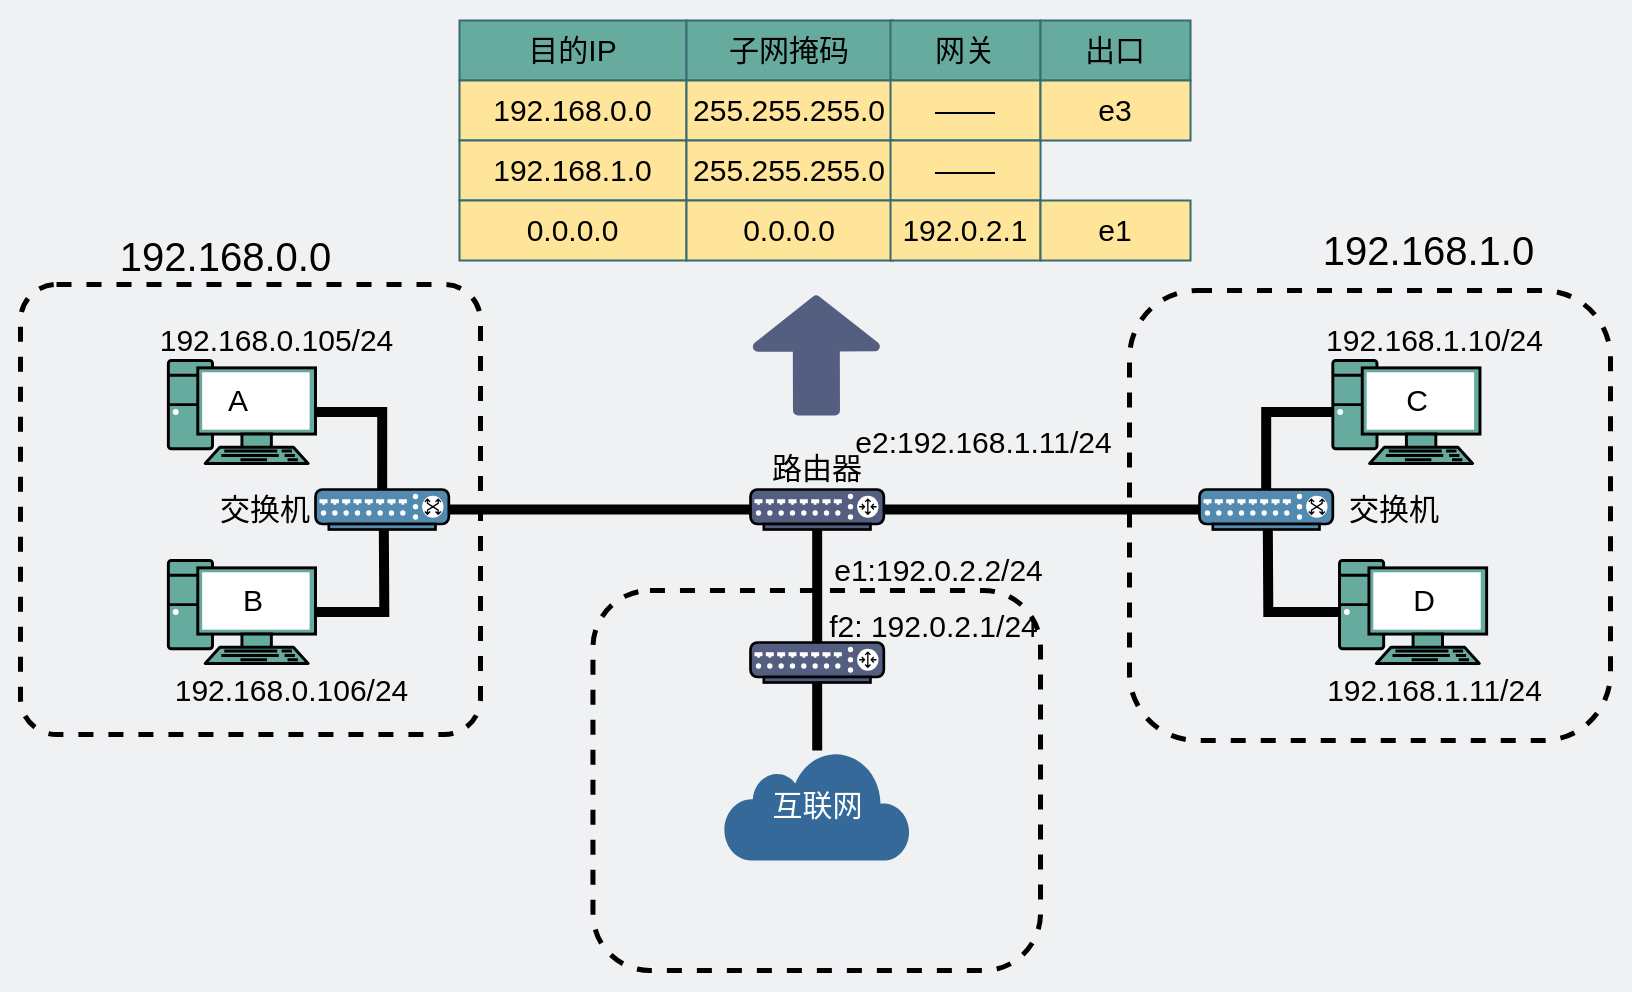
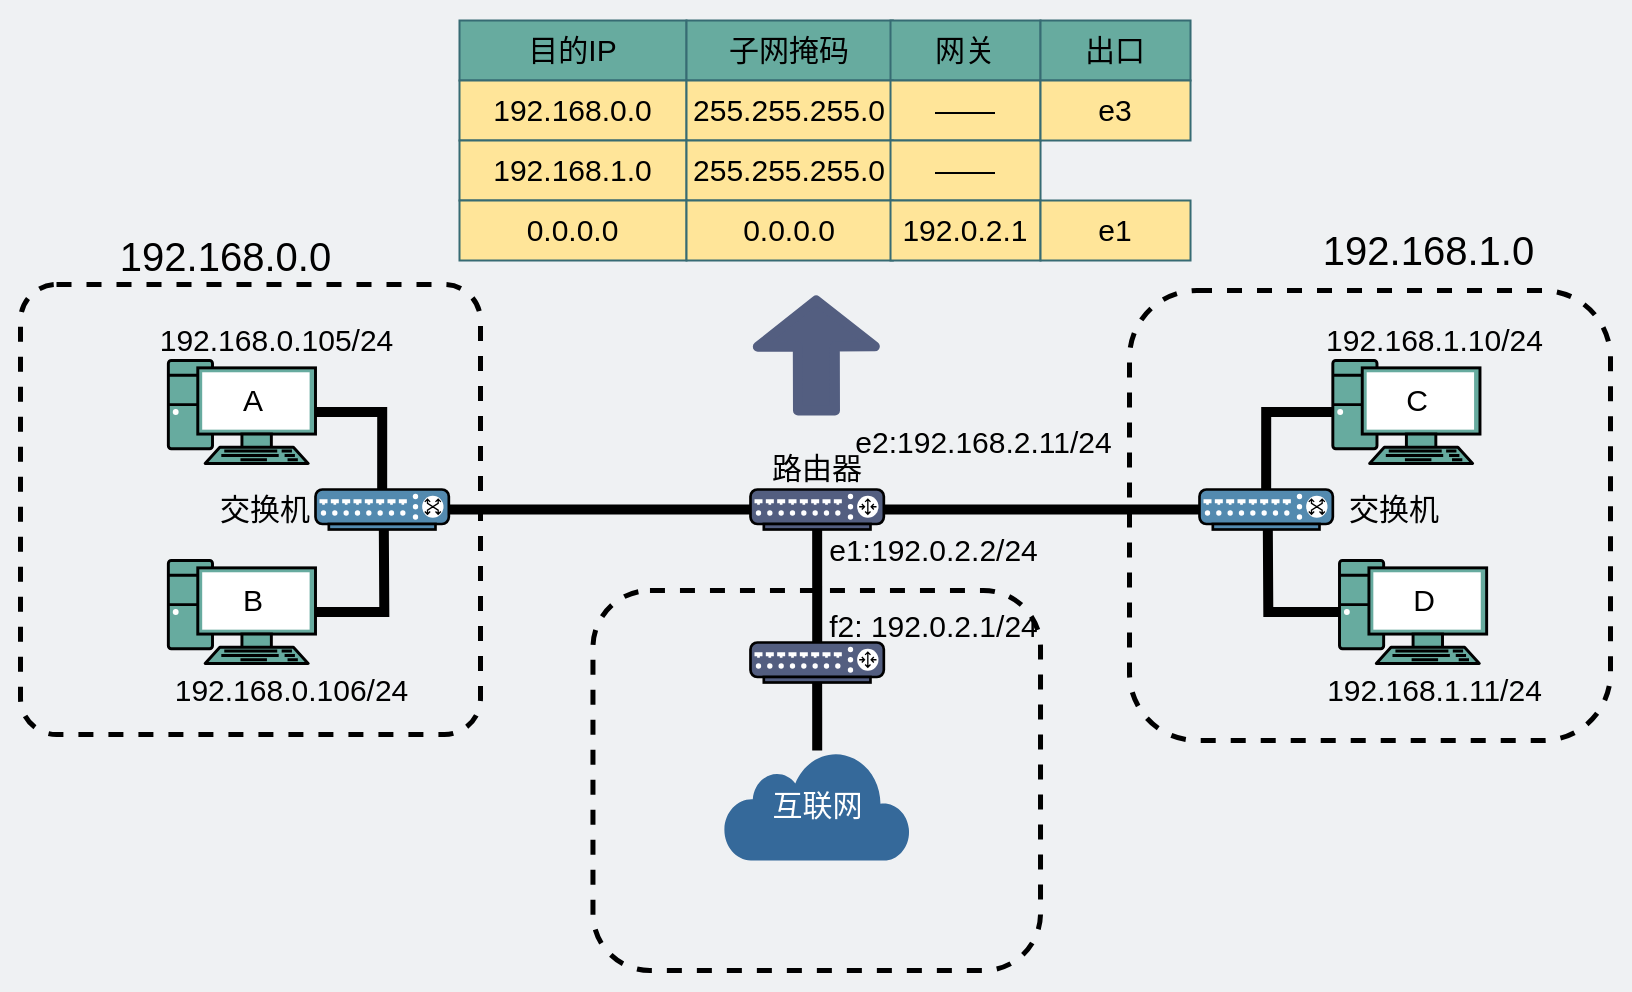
  <mxCell id="0" />
  <mxCell id="1" parent="0" />
  <mxCell id="2" value="" style="rounded=1;whiteSpace=wrap;html=1;strokeColor=#000000;fillColor=none;dashed=1;strokeWidth=5;arcSize=8;" parent="1" vertex="1"><mxGeometry x="20" y="284" width="460" height="450" as="geometry" /></mxCell>
  <mxCell id="3" value="" style="rounded=1;whiteSpace=wrap;html=1;fillColor=none;dashed=1;strokeWidth=5;" parent="1" vertex="1"><mxGeometry x="592.46" y="590" width="447.56" height="380" as="geometry" /></mxCell>
  <mxCell id="4" value="" style="rounded=1;whiteSpace=wrap;html=1;fillColor=none;dashed=1;strokeWidth=5;" parent="1" vertex="1"><mxGeometry x="1129" y="290" width="481" height="450" as="geometry" /></mxCell>
  <mxCell id="5" style="edgeStyle=orthogonalEdgeStyle;rounded=0;orthogonalLoop=1;jettySize=auto;html=1;exitX=1;exitY=0.5;exitDx=0;exitDy=0;exitPerimeter=0;strokeWidth=10;endArrow=none;endFill=0;entryX=0.5;entryY=0;entryDx=0;entryDy=0;entryPerimeter=0;fontSize=30;" parent="1" source="6" target="28" edge="1"><mxGeometry relative="1" as="geometry"><mxPoint x="324.83" y="491.95" as="targetPoint" /></mxGeometry></mxCell>
  <mxCell id="6" value="" style="fontColor=#0066CC;verticalAlign=top;verticalLabelPosition=bottom;labelPosition=center;align=center;html=1;outlineConnect=0;gradientColor=none;gradientDirection=north;strokeWidth=2;shape=mxgraph.networks.pc;fillColor=#67AB9F;fontSize=30;" parent="1" vertex="1"><mxGeometry x="167.85" y="360" width="147.15" height="103" as="geometry" /></mxCell>
- <mxCell id="7" value="&lt;font style=&quot;font-size: 30px;&quot;&gt;A&lt;/font&gt;" style="text;html=1;strokeColor=none;fillColor=none;align=center;verticalAlign=middle;whiteSpace=wrap;rounded=0;fontSize=30;" parent="1" vertex="1"><mxGeometry x="217.85" y="390" width="40" height="20" as="geometry" /></mxCell>
+ <mxCell id="7" value="&lt;font style=&quot;font-size: 30px;&quot;&gt;A&lt;/font&gt;" style="text;html=1;strokeColor=none;fillColor=none;align=center;verticalAlign=middle;whiteSpace=wrap;rounded=0;fontSize=30;" parent="1" vertex="1"><mxGeometry x="232.85" width="40" height="20" as="geometry" y="390" /></mxCell>
  <mxCell id="8" style="edgeStyle=orthogonalEdgeStyle;rounded=0;orthogonalLoop=1;jettySize=auto;html=1;exitX=1;exitY=0.5;exitDx=0;exitDy=0;exitPerimeter=0;endArrow=none;endFill=0;strokeWidth=10;fontSize=30;" parent="1" source="9" edge="1"><mxGeometry relative="1" as="geometry"><mxPoint x="383.33" y="529" as="targetPoint" /></mxGeometry></mxCell>
  <mxCell id="9" value="" style="fontColor=#0066CC;verticalAlign=top;verticalLabelPosition=bottom;labelPosition=center;align=center;html=1;outlineConnect=0;gradientColor=none;gradientDirection=north;strokeWidth=2;shape=mxgraph.networks.pc;fillColor=#67AB9F;fontSize=30;" parent="1" vertex="1"><mxGeometry x="167.85" y="560" width="147.15" height="103" as="geometry" /></mxCell>
  <mxCell id="10" value="&lt;span style=&quot;font-size: 30px;&quot;&gt;B&lt;br style=&quot;font-size: 30px;&quot;&gt;&lt;/span&gt;" style="text;html=1;strokeColor=none;fillColor=none;align=center;verticalAlign=middle;whiteSpace=wrap;rounded=0;fontSize=30;" parent="1" vertex="1"><mxGeometry x="232.85" y="590" width="40" height="20" as="geometry" /></mxCell>
  <mxCell id="11" value="&lt;span style=&quot;font-size: 30px&quot;&gt;交换机&lt;/span&gt;" style="text;html=1;strokeColor=none;fillColor=none;align=center;verticalAlign=middle;whiteSpace=wrap;rounded=0;fontSize=30;" parent="1" vertex="1"><mxGeometry x="215" y="493.5" width="100" height="31" as="geometry" /></mxCell>
  <mxCell id="12" value="目的IP" style="rounded=0;whiteSpace=wrap;html=1;strokeColor=#376B73;strokeWidth=2;fontSize=30;fillColor=#67AB9F;" parent="1" vertex="1"><mxGeometry x="459" y="20" width="227" height="60" as="geometry" /></mxCell>
  <mxCell id="13" value="子网掩码" style="rounded=0;whiteSpace=wrap;html=1;strokeColor=#376B73;strokeWidth=2;fontSize=30;fillColor=#67AB9F;" parent="1" vertex="1"><mxGeometry x="686" y="20" width="206.35" height="60" as="geometry" /></mxCell>
  <mxCell id="14" value="网关" style="rounded=0;whiteSpace=wrap;html=1;strokeColor=#376B73;strokeWidth=2;fontSize=30;fillColor=#67AB9F;" parent="1" vertex="1"><mxGeometry x="890.02" y="20" width="150" height="60" as="geometry" /></mxCell>
  <mxCell id="15" value="192.168.0.0" style="rounded=0;whiteSpace=wrap;html=1;strokeColor=#376B73;strokeWidth=2;fontSize=30;fillColor=#FFE599;" parent="1" vertex="1"><mxGeometry x="459" y="80" width="227" height="60" as="geometry" /></mxCell>
  <mxCell id="16" value="255.255.255.0" style="rounded=0;whiteSpace=wrap;html=1;strokeColor=#376B73;strokeWidth=2;fontSize=30;fillColor=#FFE599;" parent="1" vertex="1"><mxGeometry x="686" y="80" width="206.35" height="60" as="geometry" /></mxCell>
  <mxCell id="17" value="——" style="rounded=0;whiteSpace=wrap;html=1;strokeColor=#376B73;strokeWidth=2;fontSize=30;fillColor=#FFE599;" parent="1" vertex="1"><mxGeometry x="890.02" y="80" width="150" height="60" as="geometry" /></mxCell>
  <mxCell id="18" value="192.168.1.0" style="rounded=0;whiteSpace=wrap;html=1;strokeColor=#376B73;strokeWidth=2;fontSize=30;fillColor=#FFE599;" parent="1" vertex="1"><mxGeometry x="459" y="140" width="227" height="60" as="geometry" /></mxCell>
  <mxCell id="19" value="255.255.255.0" style="rounded=0;whiteSpace=wrap;html=1;strokeColor=#376B73;strokeWidth=2;fontSize=30;fillColor=#FFE599;" parent="1" vertex="1"><mxGeometry x="686" y="140" width="206.35" height="60" as="geometry" /></mxCell>
  <mxCell id="20" value="——" style="rounded=0;whiteSpace=wrap;html=1;strokeColor=#376B73;strokeWidth=2;fontSize=30;fillColor=#FFE599;" parent="1" vertex="1"><mxGeometry x="890.02" y="140" width="150" height="60" as="geometry" /></mxCell>
  <mxCell id="21" value="0.0.0.0" style="rounded=0;whiteSpace=wrap;html=1;strokeColor=#376B73;strokeWidth=2;fontSize=30;fillColor=#FFE599;" parent="1" vertex="1"><mxGeometry x="459" y="200" width="227" height="60" as="geometry" /></mxCell>
  <mxCell id="22" value="0.0.0.0" style="rounded=0;whiteSpace=wrap;html=1;strokeColor=#376B73;strokeWidth=2;fontSize=30;fillColor=#FFE599;" parent="1" vertex="1"><mxGeometry x="686" y="200" width="206.35" height="60" as="geometry" /></mxCell>
  <mxCell id="23" value="192.0.2.1" style="rounded=0;whiteSpace=wrap;html=1;strokeColor=#376B73;strokeWidth=2;fontSize=30;fillColor=#FFE599;" parent="1" vertex="1"><mxGeometry x="890.02" y="200" width="150" height="60" as="geometry" /></mxCell>
  <mxCell id="24" style="edgeStyle=orthogonalEdgeStyle;rounded=0;orthogonalLoop=1;jettySize=auto;html=1;exitX=1;exitY=0.5;exitDx=0;exitDy=0;exitPerimeter=0;endArrow=none;endFill=0;strokeWidth=10;" parent="1" source="26" target="37" edge="1"><mxGeometry relative="1" as="geometry"><mxPoint x="1030" y="509" as="sourcePoint" /></mxGeometry></mxCell>
  <mxCell id="25" style="edgeStyle=orthogonalEdgeStyle;rounded=0;orthogonalLoop=1;jettySize=auto;html=1;exitX=0.5;exitY=1;exitDx=0;exitDy=0;exitPerimeter=0;endArrow=none;endFill=0;strokeWidth=10;fillColor=#5A6EAB;fontSize=30;" parent="1" source="26" target="45" edge="1"><mxGeometry relative="1" as="geometry" /></mxCell>
  <mxCell id="26" value="" style="fontColor=#0066CC;verticalAlign=top;verticalLabelPosition=bottom;labelPosition=center;align=center;html=1;outlineConnect=0;gradientColor=none;gradientDirection=north;strokeWidth=2;shape=mxgraph.networks.router;fillColor=#535E80;fontSize=30;" parent="1" vertex="1"><mxGeometry x="750" y="489" width="133.33" height="40" as="geometry" /></mxCell>
  <mxCell id="27" style="edgeStyle=orthogonalEdgeStyle;rounded=0;orthogonalLoop=1;jettySize=auto;html=1;exitX=1;exitY=0.5;exitDx=0;exitDy=0;exitPerimeter=0;endArrow=none;endFill=0;strokeWidth=10;" parent="1" source="28" target="26" edge="1"><mxGeometry relative="1" as="geometry" /></mxCell>
  <mxCell id="28" value="" style="fontColor=#0066CC;verticalAlign=top;verticalLabelPosition=bottom;labelPosition=center;align=center;html=1;outlineConnect=0;gradientColor=none;gradientDirection=north;strokeWidth=2;shape=mxgraph.networks.switch;fillColor=#538AAF;" parent="1" vertex="1"><mxGeometry x="315" y="489" width="133.33" height="40" as="geometry" /></mxCell>
  <mxCell id="29" value="&lt;span style=&quot;font-size: 30px&quot;&gt;路由器&lt;/span&gt;" style="text;html=1;strokeColor=none;fillColor=none;align=center;verticalAlign=middle;whiteSpace=wrap;rounded=0;fontSize=30;" parent="1" vertex="1"><mxGeometry x="766.66" y="452" width="100" height="31" as="geometry" /></mxCell>
  <mxCell id="30" style="edgeStyle=orthogonalEdgeStyle;rounded=0;orthogonalLoop=1;jettySize=auto;html=1;exitX=0;exitY=0.5;exitDx=0;exitDy=0;exitPerimeter=0;strokeWidth=10;endArrow=none;endFill=0;entryX=0.5;entryY=0;entryDx=0;entryDy=0;entryPerimeter=0;fontSize=30;" parent="1" source="31" target="37" edge="1"><mxGeometry relative="1" as="geometry"><mxPoint x="1208.83" y="491.95" as="targetPoint" /></mxGeometry></mxCell>
  <mxCell id="31" value="" style="fontColor=#0066CC;verticalAlign=top;verticalLabelPosition=bottom;labelPosition=center;align=center;html=1;outlineConnect=0;gradientColor=none;gradientDirection=north;strokeWidth=2;shape=mxgraph.networks.pc;fillColor=#67AB9F;fontSize=30;" parent="1" vertex="1"><mxGeometry x="1332.33" y="360" width="147.15" height="103" as="geometry" /></mxCell>
  <mxCell id="32" value="&lt;font style=&quot;font-size: 30px;&quot;&gt;C&lt;/font&gt;" style="text;html=1;strokeColor=none;fillColor=none;align=center;verticalAlign=middle;whiteSpace=wrap;rounded=0;fontSize=30;" parent="1" vertex="1"><mxGeometry x="1397.33" width="40" height="20" as="geometry" y="390" /></mxCell>
  <mxCell id="33" style="edgeStyle=orthogonalEdgeStyle;rounded=0;orthogonalLoop=1;jettySize=auto;html=1;exitX=0;exitY=0.5;exitDx=0;exitDy=0;exitPerimeter=0;endArrow=none;endFill=0;strokeWidth=10;fontSize=30;" parent="1" source="34" edge="1"><mxGeometry relative="1" as="geometry"><mxPoint x="1267.33" y="529" as="targetPoint" /></mxGeometry></mxCell>
  <mxCell id="34" value="" style="fontColor=#0066CC;verticalAlign=top;verticalLabelPosition=bottom;labelPosition=center;align=center;html=1;outlineConnect=0;gradientColor=none;gradientDirection=north;strokeWidth=2;shape=mxgraph.networks.pc;fillColor=#67AB9F;fontSize=30;" parent="1" vertex="1"><mxGeometry x="1339" y="560" width="147.15" height="103" as="geometry" /></mxCell>
  <mxCell id="35" value="&lt;span style=&quot;font-size: 30px;&quot;&gt;D&lt;br style=&quot;font-size: 30px;&quot;&gt;&lt;/span&gt;" style="text;html=1;strokeColor=none;fillColor=none;align=center;verticalAlign=middle;whiteSpace=wrap;rounded=0;fontSize=30;" parent="1" vertex="1"><mxGeometry x="1404" y="590" width="40" height="20" as="geometry" /></mxCell>
  <mxCell id="36" value="&lt;span style=&quot;font-size: 30px&quot;&gt;交换机&lt;/span&gt;" style="text;html=1;strokeColor=none;fillColor=none;align=center;verticalAlign=middle;whiteSpace=wrap;rounded=0;fontSize=30;" parent="1" vertex="1"><mxGeometry x="1344" y="493.5" width="100" height="31" as="geometry" /></mxCell>
  <mxCell id="37" value="" style="fontColor=#0066CC;verticalAlign=top;verticalLabelPosition=bottom;labelPosition=center;align=center;html=1;outlineConnect=0;gradientColor=none;gradientDirection=north;strokeWidth=2;shape=mxgraph.networks.switch;fillColor=#538AAF;" parent="1" vertex="1"><mxGeometry x="1199" y="489" width="133.33" height="40" as="geometry" /></mxCell>
- <mxCell id="38" value="&lt;font style=&quot;font-size: 30px;&quot;&gt;e2:&lt;/font&gt;&lt;span style=&quot;font-size: 30px;&quot;&gt;192.168.1.11/24&lt;/span&gt;" style="text;html=1;strokeColor=none;fillColor=none;align=center;verticalAlign=middle;whiteSpace=wrap;rounded=0;fontSize=30;" parent="1" vertex="1"><mxGeometry x="890.02" y="432" width="186.67" height="20" as="geometry" /></mxCell>
+ <mxCell id="38" value="&lt;font style=&quot;font-size: 30px;&quot;&gt;e2:&lt;/font&gt;&lt;span style=&quot;font-size: 30px;&quot;&gt;192.168.2.11/24&lt;/span&gt;" style="text;html=1;strokeColor=none;fillColor=none;align=center;verticalAlign=middle;whiteSpace=wrap;rounded=0;fontSize=30;" parent="1" vertex="1"><mxGeometry x="890.02" y="432" width="186.67" height="20" as="geometry" /></mxCell>
  <mxCell id="39" value="&lt;font style=&quot;font-size: 30px;&quot;&gt;192.168.0.105/24&lt;/font&gt;" style="text;html=1;strokeColor=none;fillColor=none;align=center;verticalAlign=middle;whiteSpace=wrap;rounded=0;fontSize=30;" parent="1" vertex="1"><mxGeometry x="191.85" y="330" width="169" height="20" as="geometry" /></mxCell>
  <mxCell id="40" value="&lt;font style=&quot;font-size: 30px;&quot;&gt;192.168.0.106&lt;/font&gt;&lt;span style=&quot;font-size: 30px;&quot;&gt;/24&lt;/span&gt;" style="text;html=1;strokeColor=none;fillColor=none;align=center;verticalAlign=middle;whiteSpace=wrap;rounded=0;fontSize=30;" parent="1" vertex="1"><mxGeometry x="201.85" y="680" width="179" height="20" as="geometry" /></mxCell>
  <mxCell id="41" value="&lt;font style=&quot;font-size: 30px;&quot;&gt;192.168.1.10/24&lt;/font&gt;" style="text;html=1;strokeColor=none;fillColor=none;align=center;verticalAlign=middle;whiteSpace=wrap;rounded=0;fontSize=30;" parent="1" vertex="1"><mxGeometry x="1332.33" y="330" width="205" height="20" as="geometry" /></mxCell>
  <mxCell id="42" value="&lt;font style=&quot;font-size: 30px;&quot;&gt;192.168.1.11/24&lt;/font&gt;" style="text;html=1;strokeColor=none;fillColor=none;align=center;verticalAlign=middle;whiteSpace=wrap;rounded=0;fontSize=30;" parent="1" vertex="1"><mxGeometry x="1332.33" y="680" width="205" height="20" as="geometry" /></mxCell>
- <mxCell id="43" value="&lt;font style=&quot;font-size: 30px;&quot;&gt;e1:&lt;/font&gt;&lt;span style=&quot;font-size: 30px;&quot;&gt;192.0.2.2/24&lt;/span&gt;" style="text;html=1;strokeColor=none;fillColor=none;align=center;verticalAlign=middle;whiteSpace=wrap;rounded=0;fontSize=30;" parent="1" vertex="1"><mxGeometry x="845" y="560" width="186.67" height="20" as="geometry" /></mxCell>
+ <mxCell id="43" value="&lt;font style=&quot;font-size: 30px;&quot;&gt;e1:&lt;/font&gt;&lt;span style=&quot;font-size: 30px;&quot;&gt;192.0.2.2/24&lt;/span&gt;" style="text;html=1;strokeColor=none;fillColor=none;align=center;verticalAlign=middle;whiteSpace=wrap;rounded=0;fontSize=30;" parent="1" vertex="1"><mxGeometry x="840" y="540" width="186.67" height="20" as="geometry" /></mxCell>
  <mxCell id="44" style="edgeStyle=orthogonalEdgeStyle;rounded=0;orthogonalLoop=1;jettySize=auto;html=1;exitX=0.5;exitY=1;exitDx=0;exitDy=0;exitPerimeter=0;endArrow=none;endFill=0;strokeColor=#000000;strokeWidth=10;fillColor=#5A6EAB;" parent="1" source="45" target="47" edge="1"><mxGeometry relative="1" as="geometry" /></mxCell>
  <mxCell id="45" value="" style="fontColor=#0066CC;verticalAlign=top;verticalLabelPosition=bottom;labelPosition=center;align=center;html=1;outlineConnect=0;gradientColor=none;gradientDirection=north;strokeWidth=2;shape=mxgraph.networks.router;fillColor=#535E80;" parent="1" vertex="1"><mxGeometry x="749.99" y="642" width="133.33" height="40" as="geometry" /></mxCell>
  <mxCell id="46" value="&lt;font style=&quot;font-size: 30px;&quot;&gt;f2:&amp;nbsp;&lt;/font&gt;&lt;span style=&quot;font-size: 30px;&quot;&gt;192.0.2.1/24&lt;/span&gt;" style="text;html=1;strokeColor=none;fillColor=none;align=center;verticalAlign=middle;whiteSpace=wrap;rounded=0;fontSize=30;" parent="1" vertex="1"><mxGeometry x="840" y="616" width="186.67" height="20" as="geometry" /></mxCell>
  <mxCell id="47" value="&lt;font style=&quot;font-size: 30px&quot;&gt;互联网&lt;/font&gt;" style="html=1;outlineConnect=0;gradientColor=none;gradientDirection=north;strokeWidth=2;shape=mxgraph.networks.cloud;fontColor=#ffffff;strokeColor=none;fillColor=#35699A;" parent="1" vertex="1"><mxGeometry x="723.34" y="750" width="186.66" height="110" as="geometry" /></mxCell>
  <mxCell id="48" value="出口" style="rounded=0;whiteSpace=wrap;html=1;strokeColor=#376B73;strokeWidth=2;fontSize=30;fillColor=#67AB9F;" parent="1" vertex="1"><mxGeometry x="1040.02" y="20" width="150" height="60" as="geometry" /></mxCell>
  <mxCell id="49" value="e3" style="rounded=0;whiteSpace=wrap;html=1;strokeColor=#376B73;strokeWidth=2;fontSize=30;fillColor=#FFE599;" parent="1" vertex="1"><mxGeometry x="1040.02" y="80" width="150" height="60" as="geometry" /></mxCell>
  <mxCell id="50" value="e1" style="rounded=0;whiteSpace=wrap;html=1;strokeColor=#376B73;strokeWidth=2;fontSize=30;fillColor=#FFE599;" parent="1" vertex="1"><mxGeometry x="1040.02" y="200" width="150" height="60" as="geometry" /></mxCell>
  <mxCell id="51" value="" style="shape=flexArrow;endArrow=classic;html=1;strokeWidth=10;fillColor=#535E80;strokeColor=#535E80;endWidth=70;endSize=12;width=28;" parent="1" edge="1"><mxGeometry width="50" height="50" relative="1" as="geometry"><mxPoint x="816" y="415" as="sourcePoint" /><mxPoint x="815.67" y="295" as="targetPoint" /></mxGeometry></mxCell>
  <mxCell id="52" value="&lt;font style=&quot;font-size: 40px&quot;&gt;192.168.0.0&lt;/font&gt;" style="text;html=1;strokeColor=none;fillColor=none;align=center;verticalAlign=middle;whiteSpace=wrap;rounded=0;fontSize=30;" parent="1" vertex="1"><mxGeometry x="141" y="246" width="169" height="20" as="geometry" /></mxCell>
  <mxCell id="53" value="&lt;font style=&quot;font-size: 40px&quot;&gt;192.168.1.0&lt;/font&gt;" style="text;html=1;strokeColor=none;fillColor=none;align=center;verticalAlign=middle;whiteSpace=wrap;rounded=0;fontSize=30;" parent="1" vertex="1"><mxGeometry x="1344" y="240" width="169" height="20" as="geometry" /></mxCell>
